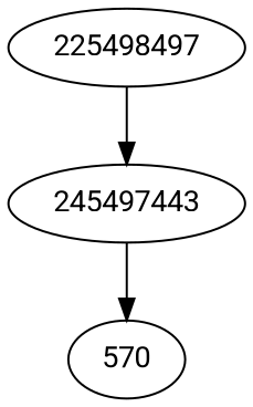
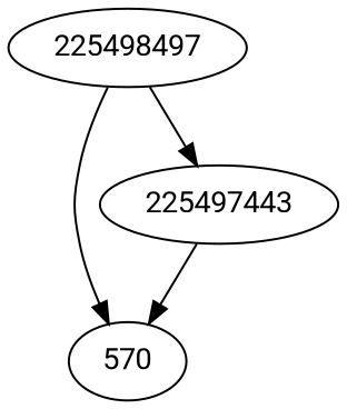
  strict digraph {
    fontname=Roboto
    node [fontname=Roboto]
    edge [fontname=Roboto]
    n1 [label=225498497]
    570
-   225497443 [label=245497443]
+   225497443
+   n1 -> 570
    n1 -> 225497443
    225497443 -> 570
  }
